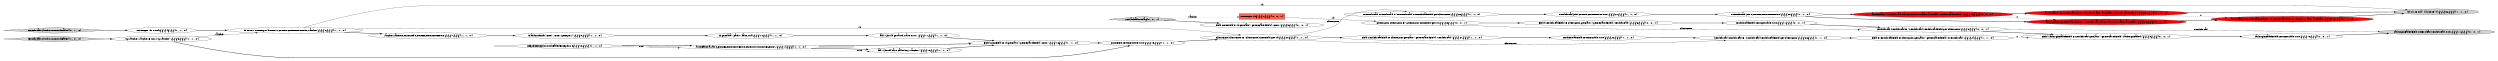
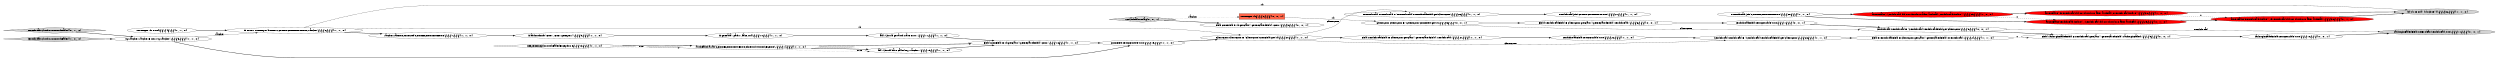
  digraph {
    rankdir=LR
    node [fillcolor=white shape=ellipse style=filled]
    edge [style=bold]
    n1 [fillcolor=lightgray label="{if (zk != null) {zk.close()}}@@@32@@@['1', '1', '0']"]
    n2 [label="sendThread.join(CONNECTION_TIMEOUT)@@@27@@@['1', '1', '0']"]
    n3 [label="eventThread.join(CONNECTION_TIMEOUT)@@@28@@@['1', '1', '0']"]
    n4 [fillcolor=red label="assertFalse(\"SendThread did not shutdown after authFail\",sendThread.isAlive())@@@29@@@['1', '0', '0']"]
    n5 [fillcolor=red label="assertFalse(sendThread.isAlive(),\"SendThread did not shutdown after authFail\")@@@29@@@['0', '1', '0']"]
    n6 [label="EventThread eventThread = (EventThread)eventThreadField.get(clientCnxn)@@@26@@@['1', '1', '0']"]
    n7 [label="Field sendThreadField = clientCnxn.getClass().getDeclaredField(\"sendThread\")@@@6@@@['0', '0', '1']"]
    n8 [label="sendThreadField.setAccessible(true)@@@7@@@['0', '0', '1']"]
    n9 [label="SendThread sendThread = (SendThread)sendThreadField.get(clientCnxn)@@@8@@@['0', '0', '1']"]
    n10 [fillcolor=red label="assertFalse(\"EventThread did not shutdown after authFail\",eventThread.isAlive())@@@30@@@['1', '0', '0']"]
    n11 [fillcolor=red label="assertFalse(eventThread.isAlive(),\"EventThread did not shutdown after authFail\")@@@30@@@['0', '1', '0']"]
    n12 [label="cnxnField.setAccessible(true)@@@19@@@['1', '1', '0']"]
    n13 [label="ClientCnxn clientCnxn = (ClientCnxn)cnxnField.get(zk)@@@20@@@['1', '1', '0']"]
    n14 [label="SendThread sendThread = (SendThread)sendThreadField.get(clientCnxn)@@@23@@@['1', '1', '0']"]
    n15 [label="Field sendThreadField = clientCnxn.getClass().getDeclaredField(\"sendThread\")@@@21@@@['1', '1', '0']"]
    n16 [label="sendThreadField.setAccessible(true)@@@22@@@['1', '1', '0']"]
    n17 [label="Field eventThreadField = clientCnxn.getClass().getDeclaredField(\"eventThread\")@@@24@@@['1', '1', '0']"]
    n18 [label="ZooKeeper zk = null@@@4@@@['1', '1', '0']"]
    n19 [label="zk = new ZooKeeper(hostPort,CONNECTION_TIMEOUT,watcher)@@@6@@@['1', '1', '0']"]
    n20 [label="watcher.waitForConnected(CONNECTION_TIMEOUT)@@@7@@@['1', '1', '0']"]
    n21 [label="Field saslLoginFailedField = sendThread.getClass().getDeclaredField(\"saslLoginFailed\")@@@9@@@['0', '0', '1']"]
    n22 [label="saslLoginFailedField.setAccessible(true)@@@10@@@['0', '0', '1']"]
    n23 [fillcolor=lightgray label="saslLoginFailedField.setBoolean(sendThread,true)@@@11@@@['0', '0', '1']"]
    n24 [label="!authFailed.await(CONNECTION_TIMEOUT,TimeUnit.MILLISECONDS)@@@14@@@['1', '1', '0']" shape=diamond]
    n25 [label="fail(\"Should have called my watcher\")@@@15@@@['1', '1', '0']"]
    n26 [label="Field cnxnField = zk.getClass().getDeclaredField(\"cnxn\")@@@18@@@['1', '1', '0']"]
    n27 [label="Field cnxnField = zk.getClass().getDeclaredField(\"cnxn\")@@@3@@@['0', '0', '1']"]
    n28 [label="fail(\"Should get auth state error\")@@@11@@@['1', '1', '0']"]
    n29 [fillcolor=tomato label="ZooKeeper zk@@@2@@@['0', '0', '1']" shape=box]
    n30 [label="ClientCnxn clientCnxn = (ClientCnxn)cnxnField.get(zk)@@@5@@@['0', '0', '1']"]
    n31 [fillcolor=lightgray label="setSaslFailureFlag['0', '0', '1']" shape=diamond]
    n32 [label="MyWatcher watcher = new MyWatcher()@@@3@@@['1', '1', '0']"]
    n33 [label="zk.addAuthInfo(\"FOO\",\"BAR\".getBytes())@@@9@@@['1', '1', '0']"]
    n34 [label="zk.getData(\"/path1\",false,null)@@@10@@@['1', '1', '0']"]
    n35 [fillcolor=lightgray label="testThreadsShutdownOnAuthFailed['0', '1', '0']" shape=diamond]
    n36 [fillcolor=lightgray label="testThreadsShutdownOnAuthFailed['1', '0', '0']" shape=diamond]
    n37 [label="KeeperException.AuthFailedException e@@@13@@@['1', '1', '0']" shape=diamond]
-   n2 -> n3
    n3 -> n4
    n3 -> n5
    n4 -> n5 [label=0 style=dashed]
    n4 -> n10
    n5 -> n11
    n6 -> n2
    n7 -> n8
    n8 -> n9
    n9 -> n21
    n9 -> n23 [label=sendThread style=solid]
    n10 -> n1
    n10 -> n11 [label=0 style=dashed]
    n11 -> n1
    n12 -> n13
    n13 -> n6 [label=clientCnxn style=solid]
    n13 -> n14 [label=clientCnxn style=solid]
    n13 -> n15
    n14 -> n17
    n15 -> n16
    n16 -> n14
    n17 -> n21 [label=0 style=dashed]
    n18 -> n19
    n19 -> n1 [label=zk style=solid]
    n19 -> n13 [label=zk style=solid]
    n19 -> n20
    n20 -> n33
    n21 -> n22
    n22 -> n23
    n24 -> n25 [label=true style=dotted]
    n24 -> n25
    n24 -> n26
    n25 -> n26
    n26 -> n12
    n28 -> n26
    n29 -> n30 [label=zk style=solid]
    n30 -> n7
    n30 -> n9 [label=clientCnxn style=solid]
    n31 -> n27
    n31 -> n29 [label=watcher style=dotted]
    n32 -> n12
    n32 -> n19 [label=watcher style=solid]
    n33 -> n34
    n34 -> n28
-   n35 -> n18
+   n35 -> n32
    n36 -> n32
    n37 -> n24 [label=true style=dotted]
    n37 -> n24
  }
